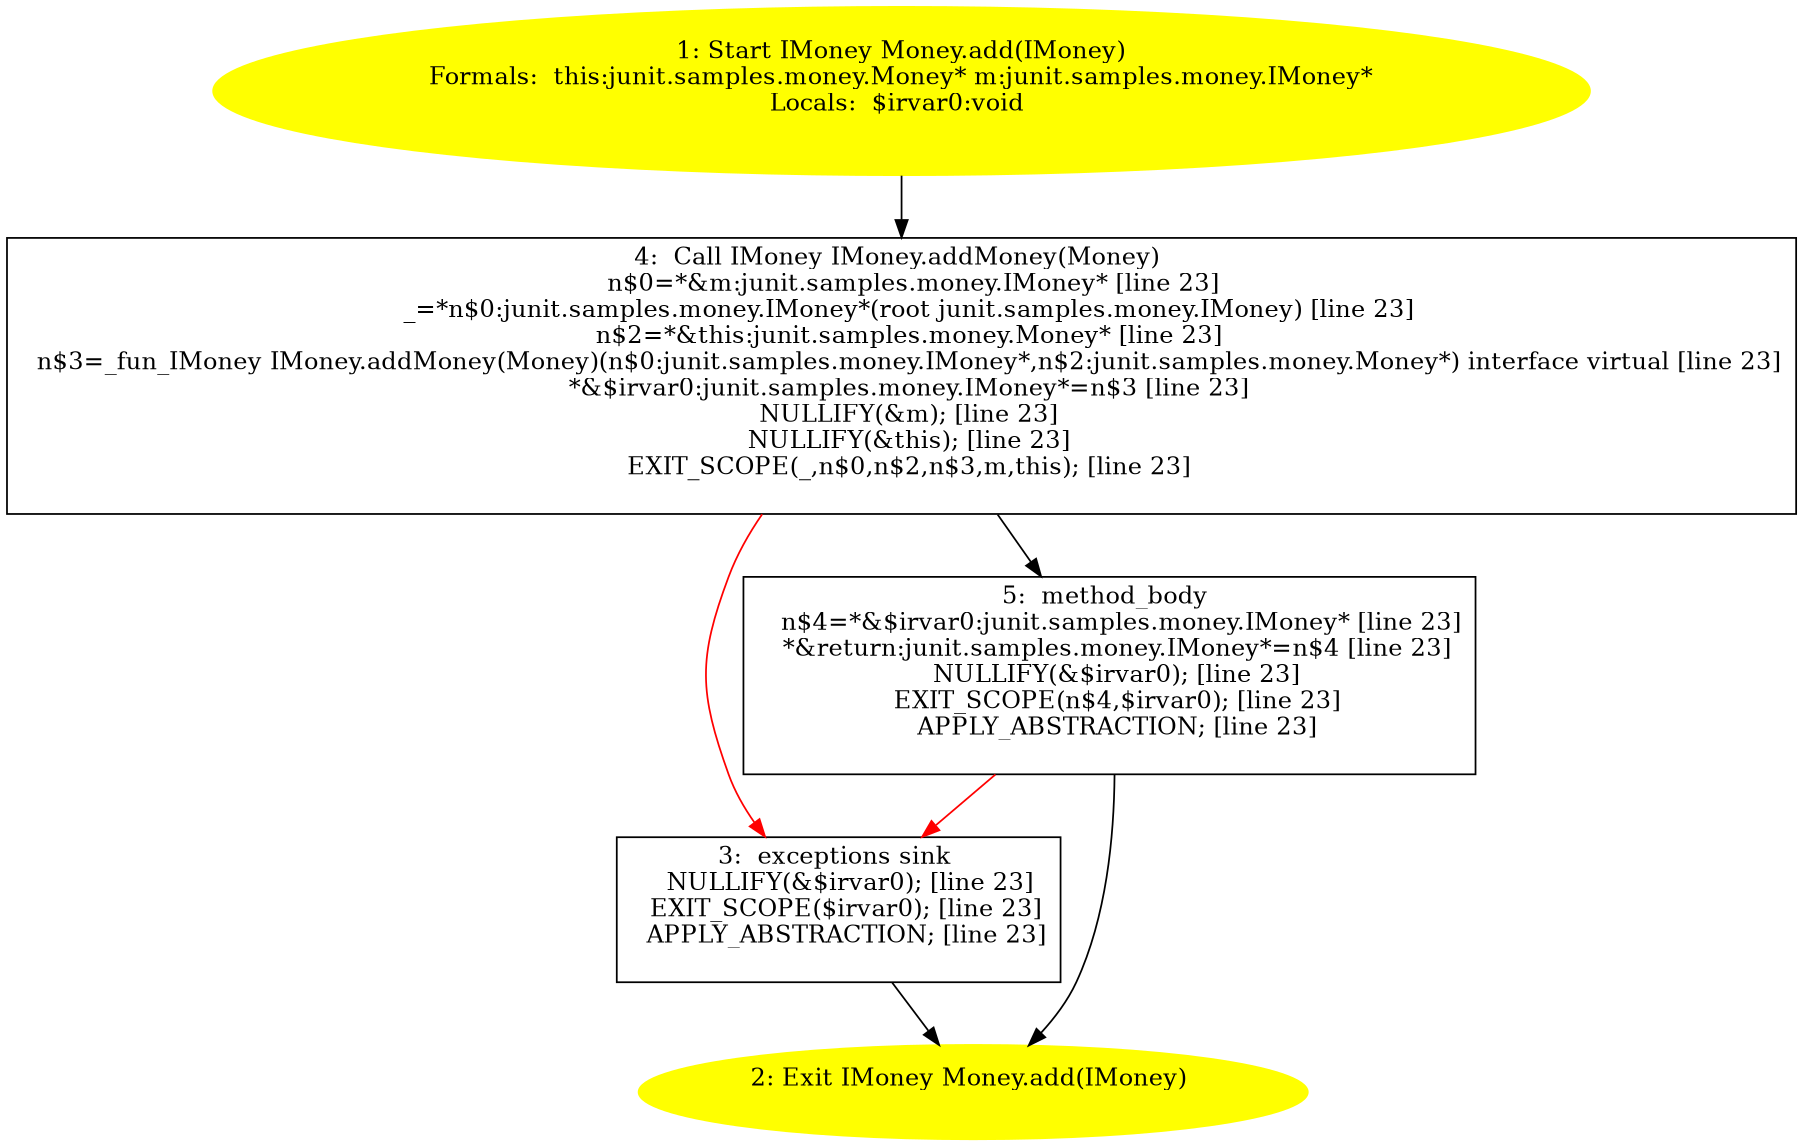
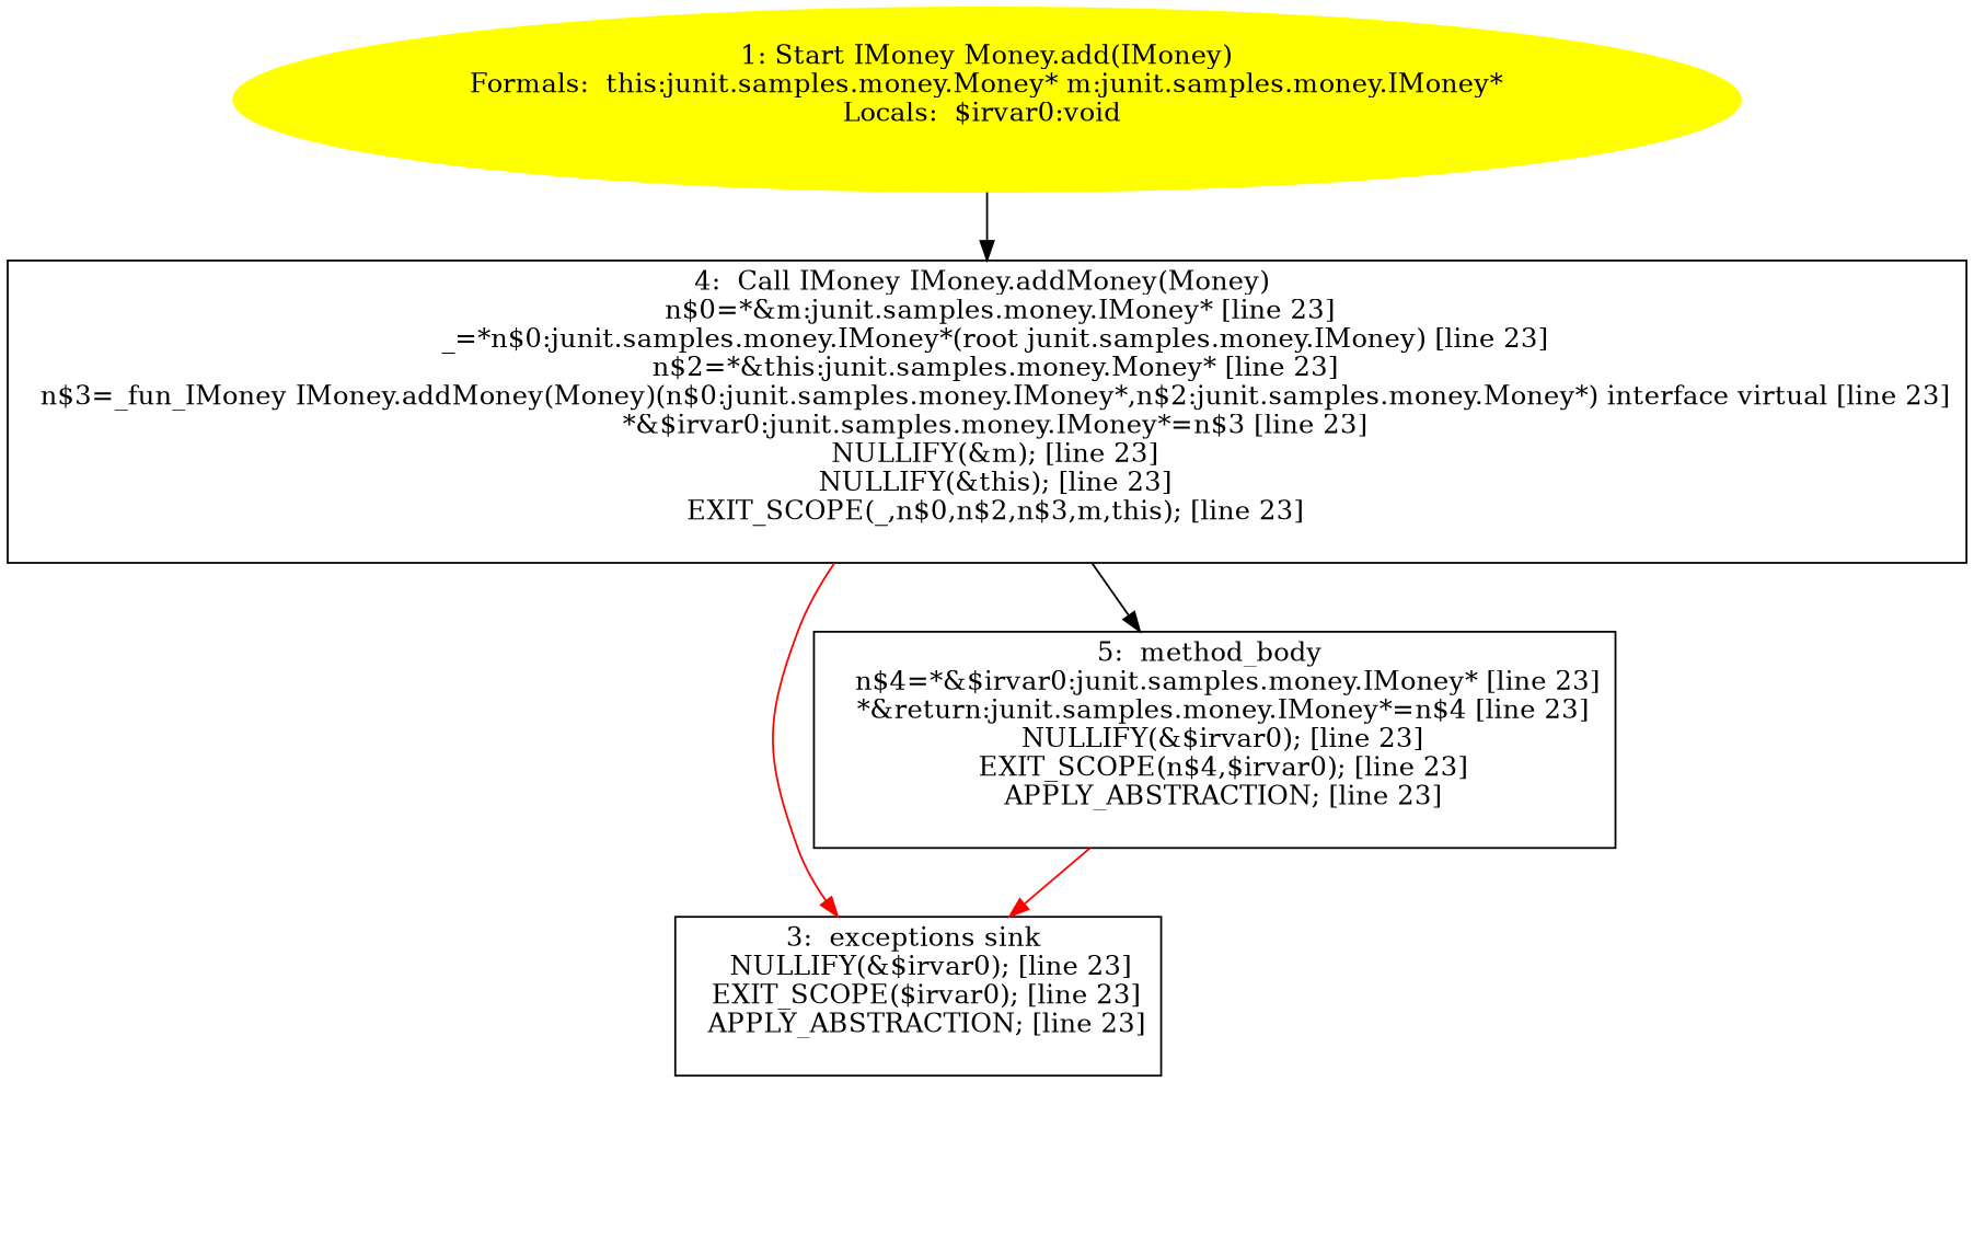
  digraph {
    node [shape=box]
    n1 [color=yellow label="1: Start IMoney Money.add(IMoney)\nFormals:  this:junit.samples.money.Money* m:junit.samples.money.IMoney*\nLocals:  $irvar0:void \n  " style=filled shape=""]
    n2 [label="4:  Call IMoney IMoney.addMoney(Money) \n   n$0=*&m:junit.samples.money.IMoney* [line 23]\n  _=*n$0:junit.samples.money.IMoney*(root junit.samples.money.IMoney) [line 23]\n  n$2=*&this:junit.samples.money.Money* [line 23]\n  n$3=_fun_IMoney IMoney.addMoney(Money)(n$0:junit.samples.money.IMoney*,n$2:junit.samples.money.Money*) interface virtual [line 23]\n  *&$irvar0:junit.samples.money.IMoney*=n$3 [line 23]\n  NULLIFY(&m); [line 23]\n  NULLIFY(&this); [line 23]\n  EXIT_SCOPE(_,n$0,n$2,n$3,m,this); [line 23]\n "]
    n3 [label="3:  exceptions sink \n   NULLIFY(&$irvar0); [line 23]\n  EXIT_SCOPE($irvar0); [line 23]\n  APPLY_ABSTRACTION; [line 23]\n "]
    n4 [label="5:  method_body \n   n$4=*&$irvar0:junit.samples.money.IMoney* [line 23]\n  *&return:junit.samples.money.IMoney*=n$4 [line 23]\n  NULLIFY(&$irvar0); [line 23]\n  EXIT_SCOPE(n$4,$irvar0); [line 23]\n  APPLY_ABSTRACTION; [line 23]\n "]
-   n5 [color=yellow label="2: Exit IMoney Money.add(IMoney) \n  " style=filled shape=""]
    n1 -> n2
    n2 -> n3 [color=red]
    n2 -> n4
-   n3 -> n5
    n4 -> n3 [color=red]
-   n4 -> n5
  }
